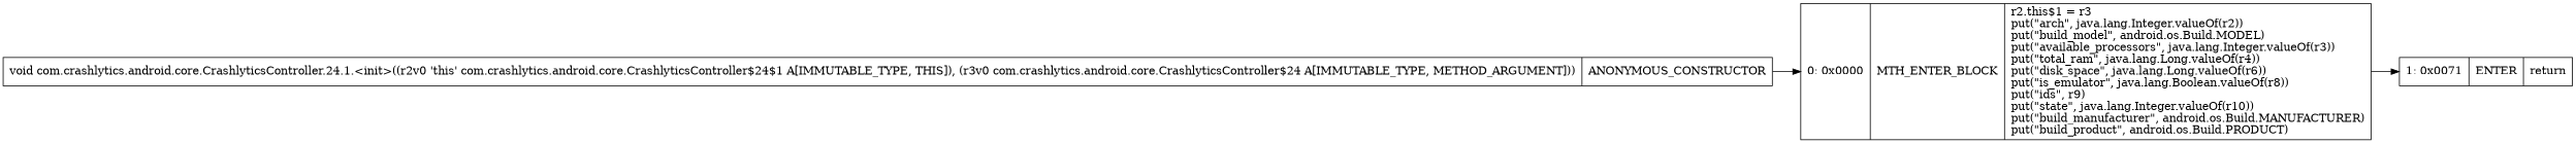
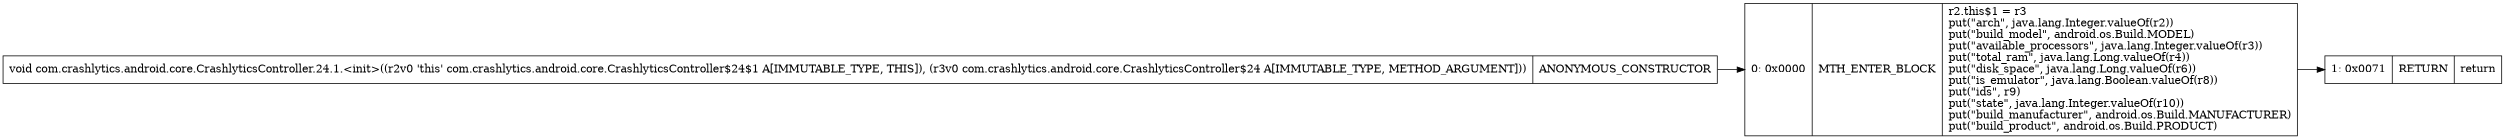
  digraph {
    rankdir=LR
    node [shape=record]
    n1 [label="{0\:\ 0x0000|MTH_ENTER_BLOCK\l|r2.this$1 = r3\lput(\"arch\", java.lang.Integer.valueOf(r2))\lput(\"build_model\", android.os.Build.MODEL)\lput(\"available_processors\", java.lang.Integer.valueOf(r3))\lput(\"total_ram\", java.lang.Long.valueOf(r4))\lput(\"disk_space\", java.lang.Long.valueOf(r6))\lput(\"is_emulator\", java.lang.Boolean.valueOf(r8))\lput(\"ids\", r9)\lput(\"state\", java.lang.Integer.valueOf(r10))\lput(\"build_manufacturer\", android.os.Build.MANUFACTURER)\lput(\"build_product\", android.os.Build.PRODUCT)\l}"]
-   n2 [label="{1\:\ 0x0071|ENTER\l|return\l}"]
+   n2 [label="{1\:\ 0x0071|RETURN\l|return\l}"]
    n3 [label="{void com.crashlytics.android.core.CrashlyticsController.24.1.\<init\>((r2v0 'this' com.crashlytics.android.core.CrashlyticsController$24$1 A[IMMUTABLE_TYPE, THIS]), (r3v0 com.crashlytics.android.core.CrashlyticsController$24 A[IMMUTABLE_TYPE, METHOD_ARGUMENT]))  | ANONYMOUS_CONSTRUCTOR\l}"]
    n1 -> n2
    n3 -> n1
  }
